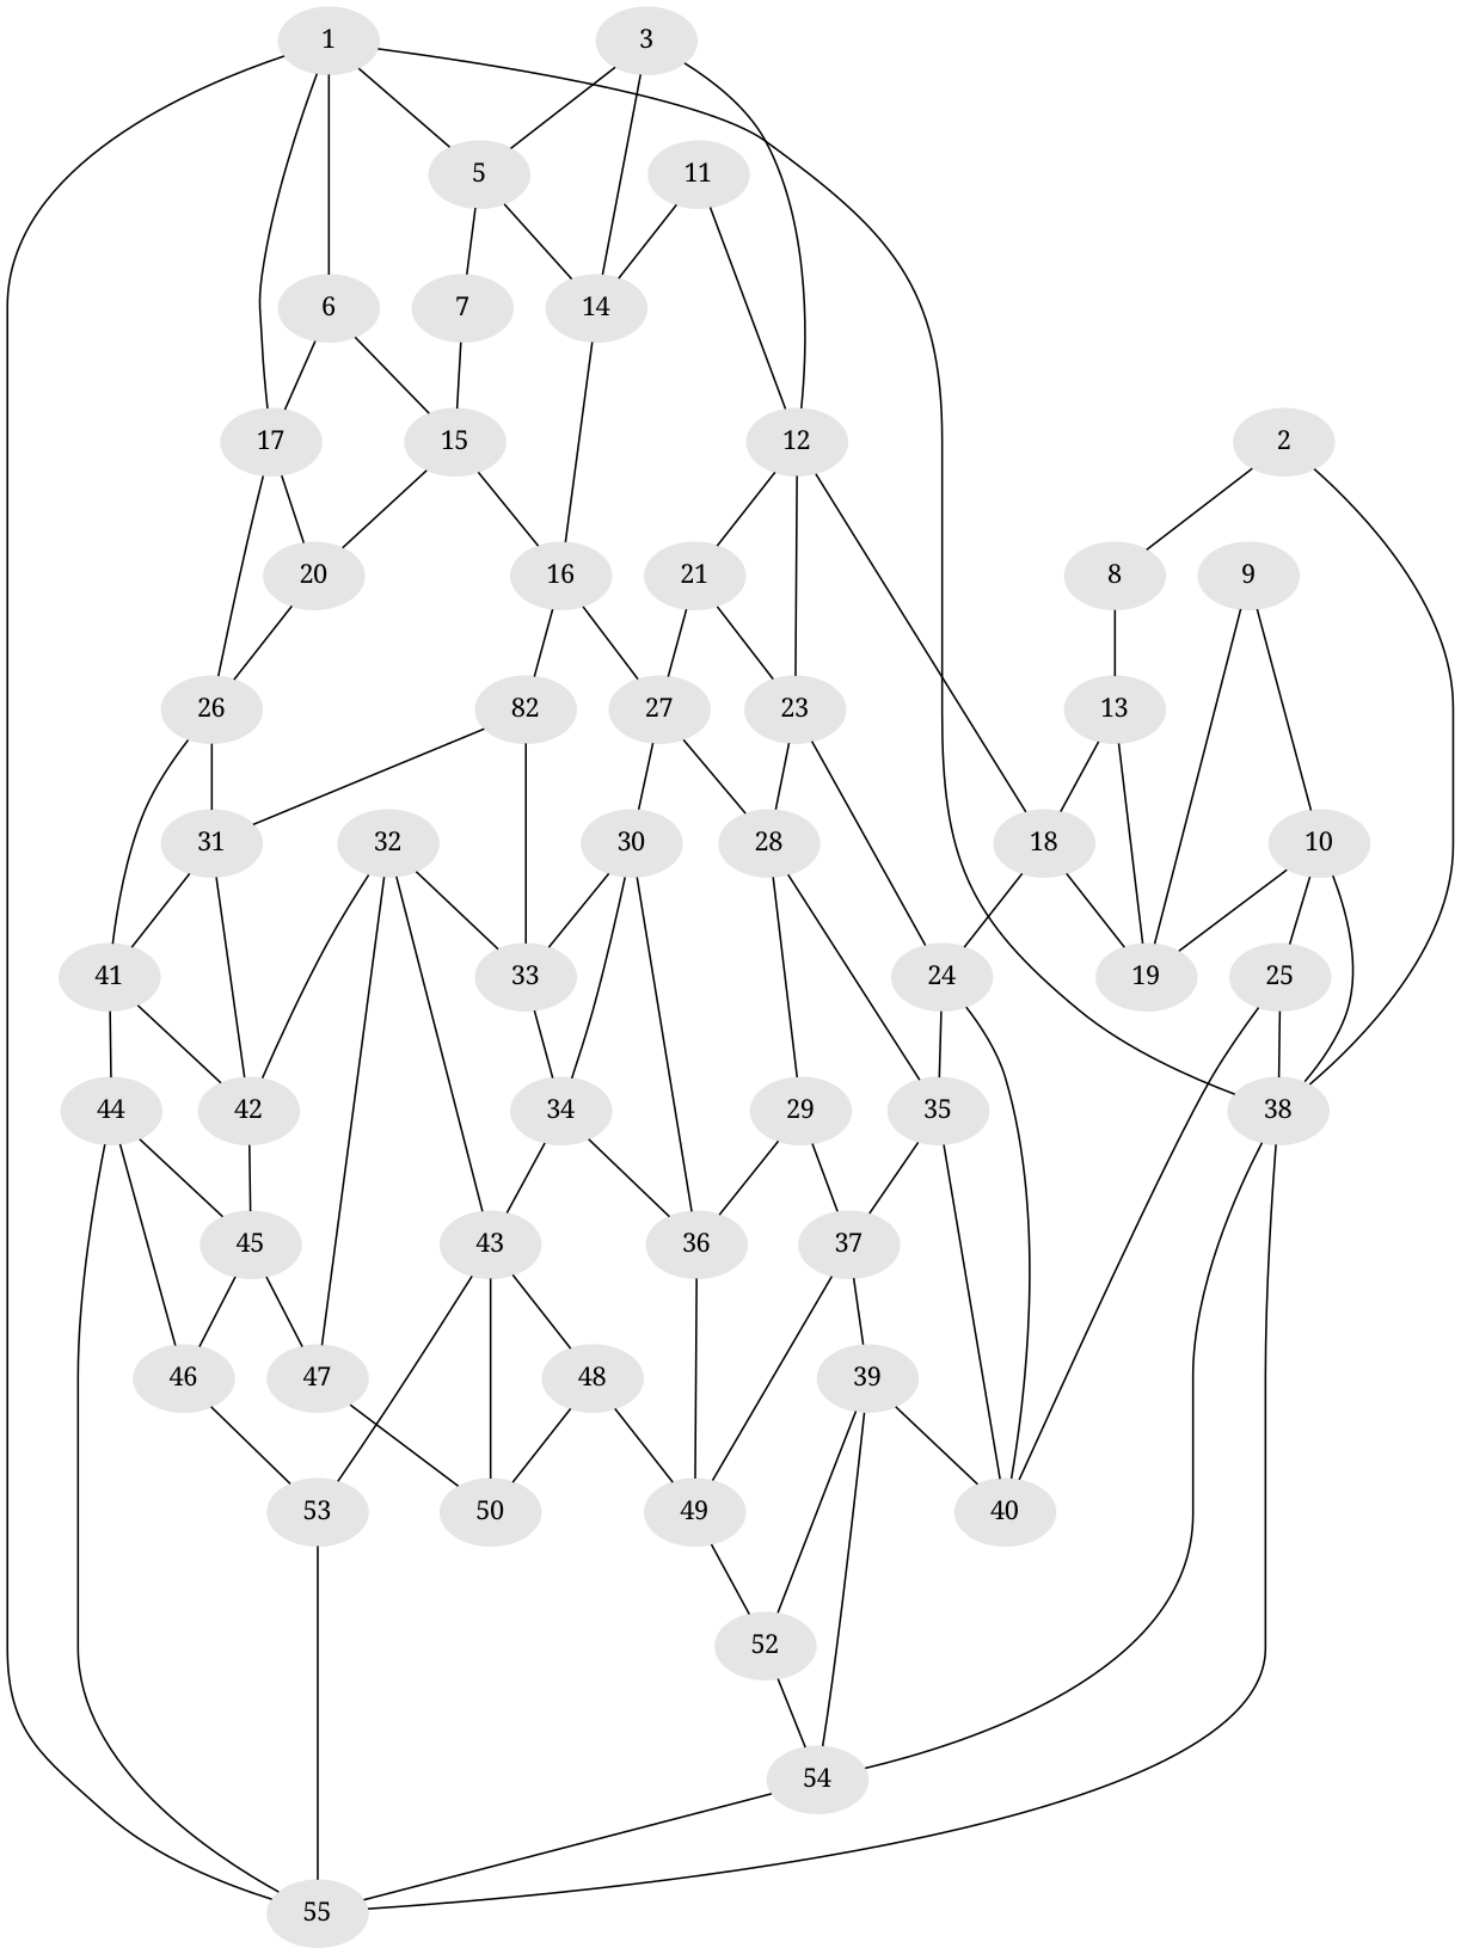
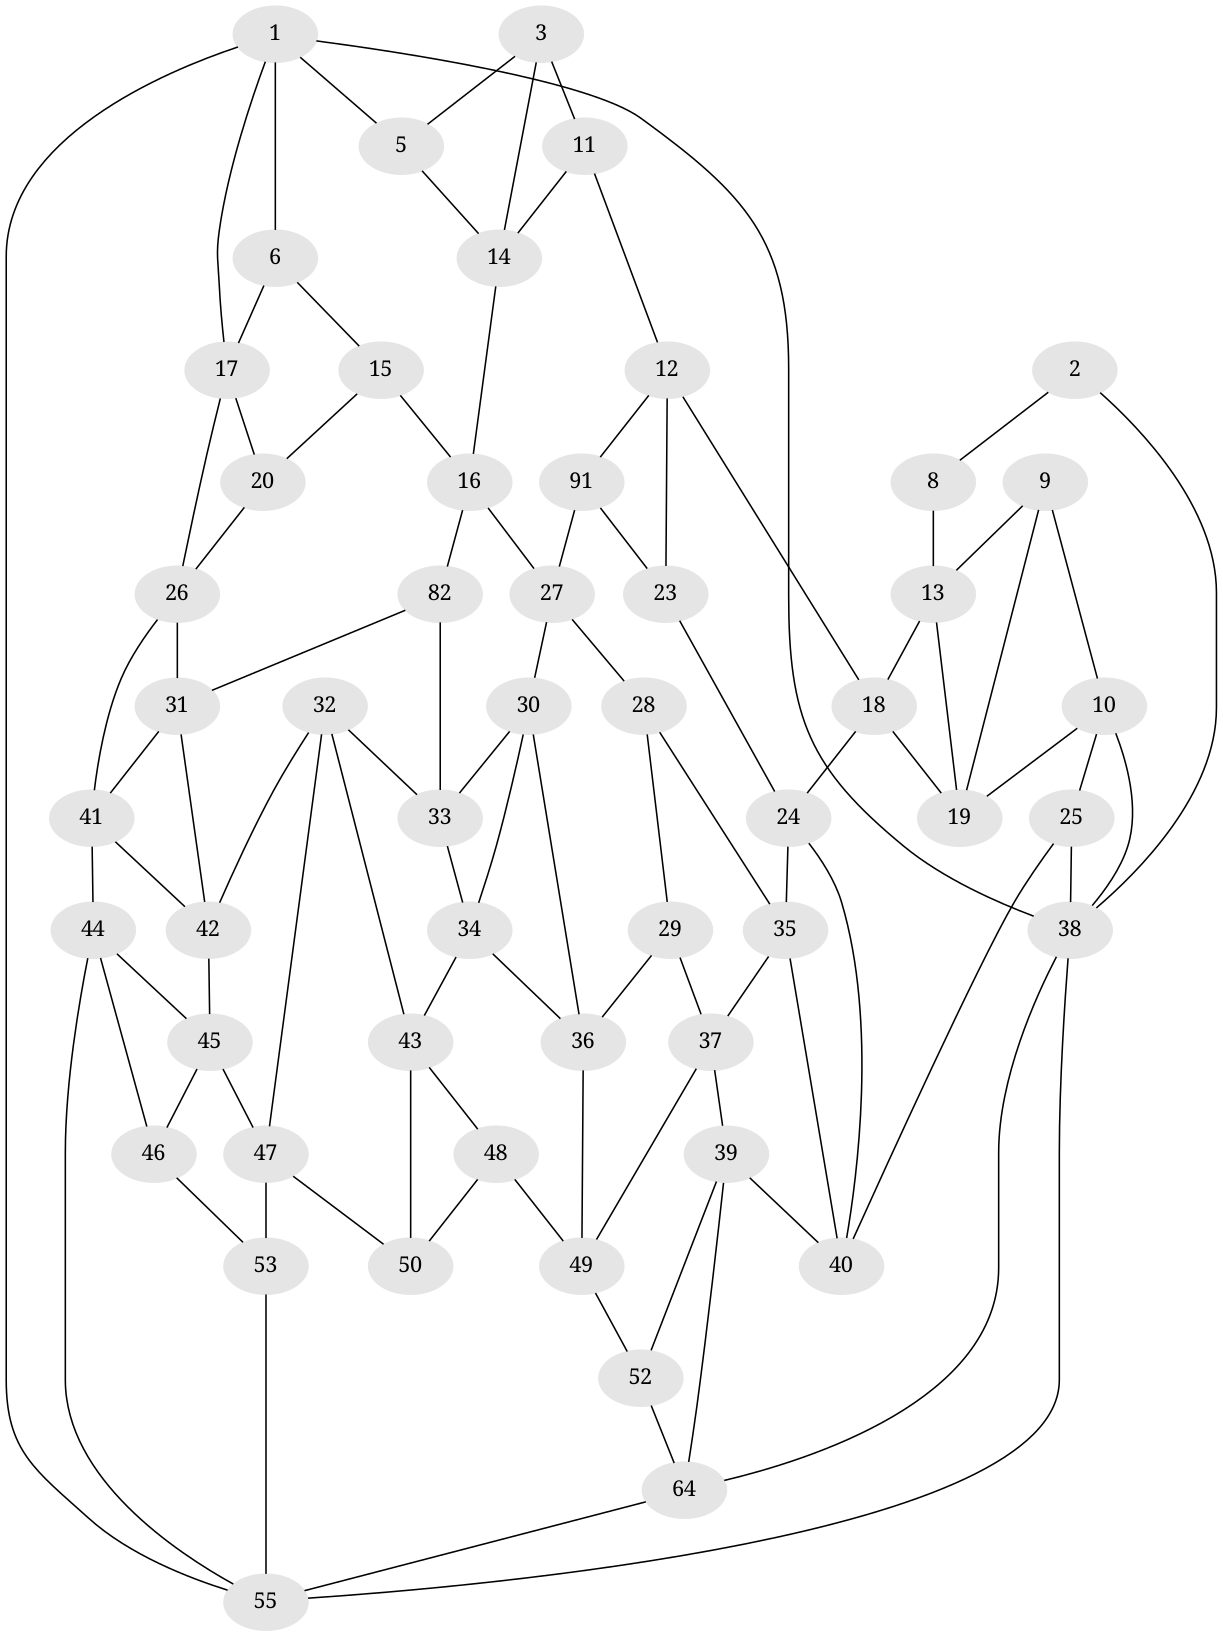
  graph {
    fontname="Noto Serif"
    node [color=gray90 fontname="Noto Serif" style=filled]
    edge [fontname="Noto Serif" weight=1.0]
    1
    5
    6
    17
    38
    55
    14
-   7
    15
    20
    26
-   54
+   54 [label=64]
    2
    8
    13
    3
    11
    12
    16
    19
    18
    9
    10
    25
    40
-   21
+   21 [label=91]
    23
    24
    27
    28
    n31 [label=82]
    31
    33
    30
    41
    35
    42
    34
    29
    37
    44
    36
    49
    39
    43
    45
    32
    47
    48
    50
    53
    52
    46
    1 -- 5
    1 -- 6
    1 -- 17
    1 -- 38
    1 -- 55
    5 -- 14
-   5 -- 7
    6 -- 17
    6 -- 15
    17 -- 20
    17 -- 26
    38 -- 55
    38 -- 54
    14 -- 16
-   7 -- 15
    15 -- 20
    15 -- 16
    20 -- 26
    26 -- 31
    26 -- 41
    54 -- 55
    2 -- 38
    2 -- 8
    8 -- 13
    13 -- 19
    13 -- 18
    3 -- 5
    3 -- 14
-   3 -- 12
+   3 -- 11
    11 -- 14
    11 -- 12
    12 -- 18
    12 -- 21
    12 -- 23
    16 -- 27
    16 -- n31
    18 -- 19
    18 -- 24
+   9 -- 13
    9 -- 19
    9 -- 10
    10 -- 38
    10 -- 19
    10 -- 25
    25 -- 38
    25 -- 40
    21 -- 23
    21 -- 27
    23 -- 24
-   23 -- 28
    24 -- 40
    24 -- 35
    27 -- 28
    27 -- 30
    28 -- 35
    28 -- 29
    n31 -- 31
    n31 -- 33
    31 -- 41
    31 -- 42
    33 -- 34
    30 -- 33
    30 -- 34
    30 -- 36
    41 -- 42
    41 -- 44
    35 -- 40
    35 -- 37
    42 -- 45
    34 -- 36
    34 -- 43
    29 -- 37
    29 -- 36
    37 -- 49
    37 -- 39
    44 -- 55
    44 -- 45
    44 -- 46
    36 -- 49
    49 -- 52
    39 -- 54
    39 -- 40
    39 -- 52
    43 -- 48
    43 -- 50
    45 -- 47
    45 -- 46
    32 -- 33
    32 -- 42
    32 -- 43
    32 -- 47
    47 -- 50
-   43 -- 53
+   47 -- 53
    48 -- 49
    48 -- 50
    53 -- 55
    52 -- 54
    46 -- 53
  }
